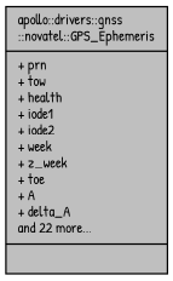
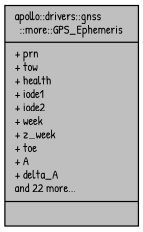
  digraph {
    fontname="Patrick Hand"
-   n1 [color=black fillcolor=grey75 fontcolor=black fontname="Patrick Hand" fontsize=10 height=0.2 label="{apollo::drivers::gnss\l::novatel::GPS_Ephemeris\n|+ prn\l+ tow\l+ health\l+ iode1\l+ iode2\l+ week\l+ z_week\l+ toe\l+ A\l+ delta_A\land 22 more...\l|}" shape=record style=filled width=0.4]
+   n1 [color=black fillcolor=grey75 fontcolor=black fontname="Patrick Hand" fontsize=10 height=0.2 label="{apollo::drivers::gnss\l::more::GPS_Ephemeris\n|+ prn\l+ tow\l+ health\l+ iode1\l+ iode2\l+ week\l+ z_week\l+ toe\l+ A\l+ delta_A\land 22 more...\l|}" shape=record style=filled width=0.4]
  }
